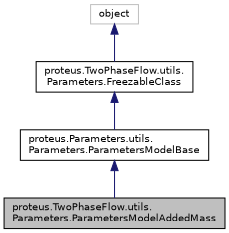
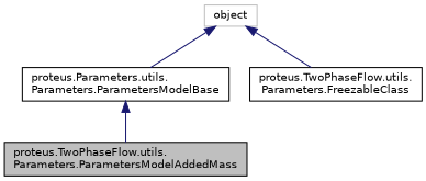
  digraph {
    node [color=black fillcolor=white fontname=Helvetica fontsize=10 shape=record style=filled]
    edge [color=midnightblue dir=back fontname=Helvetica fontsize=10 labelfontname=Helvetica labelfontsize=10 style=solid]
    n1 [fillcolor=grey75 fontcolor=black height=0.2 label="proteus.TwoPhaseFlow.utils.\lParameters.ParametersModelAddedMass" width=0.4]
    n2 [height=0.2 label="proteus.Parameters.utils.\lParameters.ParametersModelBase" width=0.4]
    n3 [height=0.2 label="proteus.TwoPhaseFlow.utils.\lParameters.FreezableClass" width=0.4]
    n4 [color=grey75 height=0.2 label=object width=0.4]
    n2 -> n1
-   n3 -> n2
+   n4 -> n2
    n4 -> n3
  }
